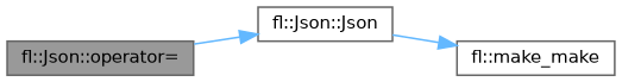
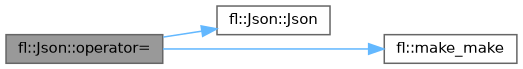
  digraph {
    fontname="DejaVu Sans"
    rankdir=LR
    node [color=grey40 fillcolor=white fontname="DejaVu Sans" fontsize=10 shape=box style=filled]
    edge [color=steelblue1 fontname="DejaVu Sans" fontsize=10 labelfontname=Helvetica labelfontsize=10 style=solid]
    n1 [color=gray40 fillcolor=grey60 fontcolor=black height=0.2 label="fl::Json::operator=" width=0.4]
    n2 [height=0.2 label="fl::Json::Json" width=0.4]
    n3 [height=0.2 label="fl::make_make" width=0.4]
    n1 -> n2
-   n2 -> n3
+   n1 -> n3
  }
